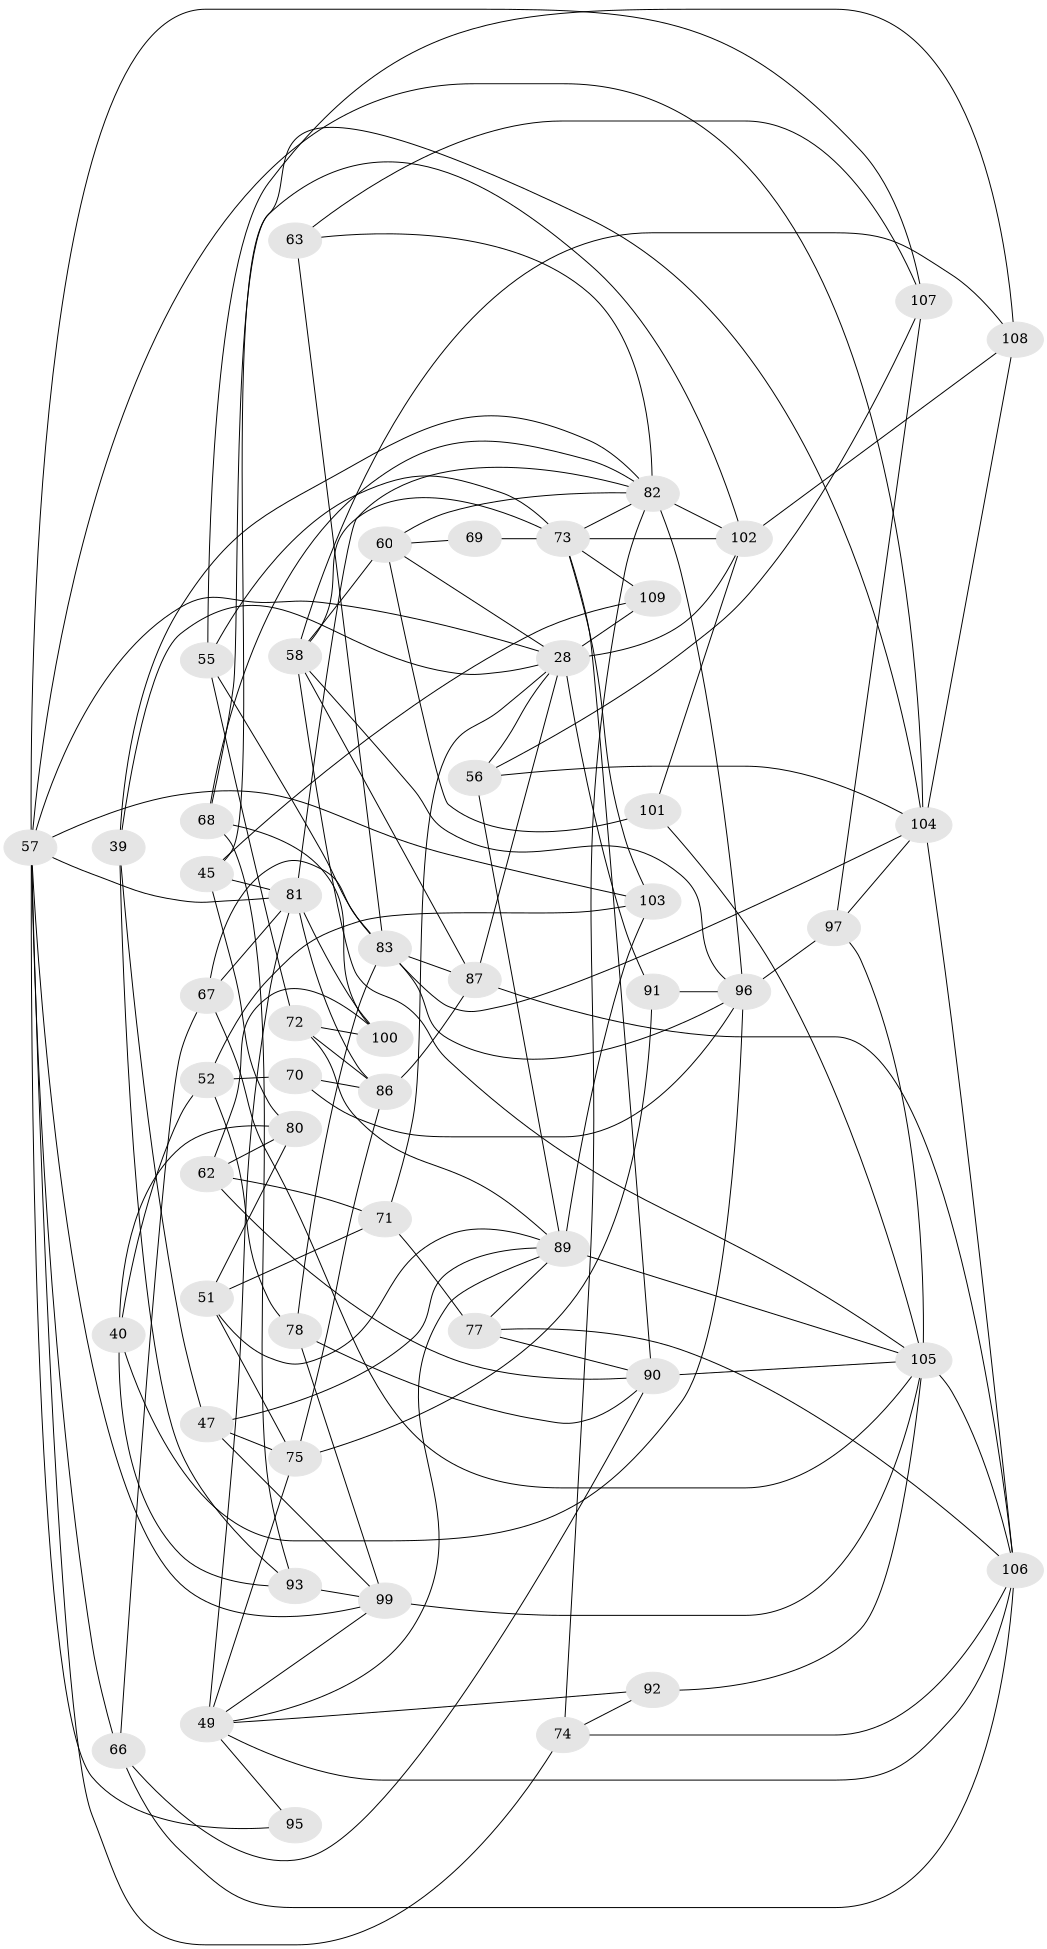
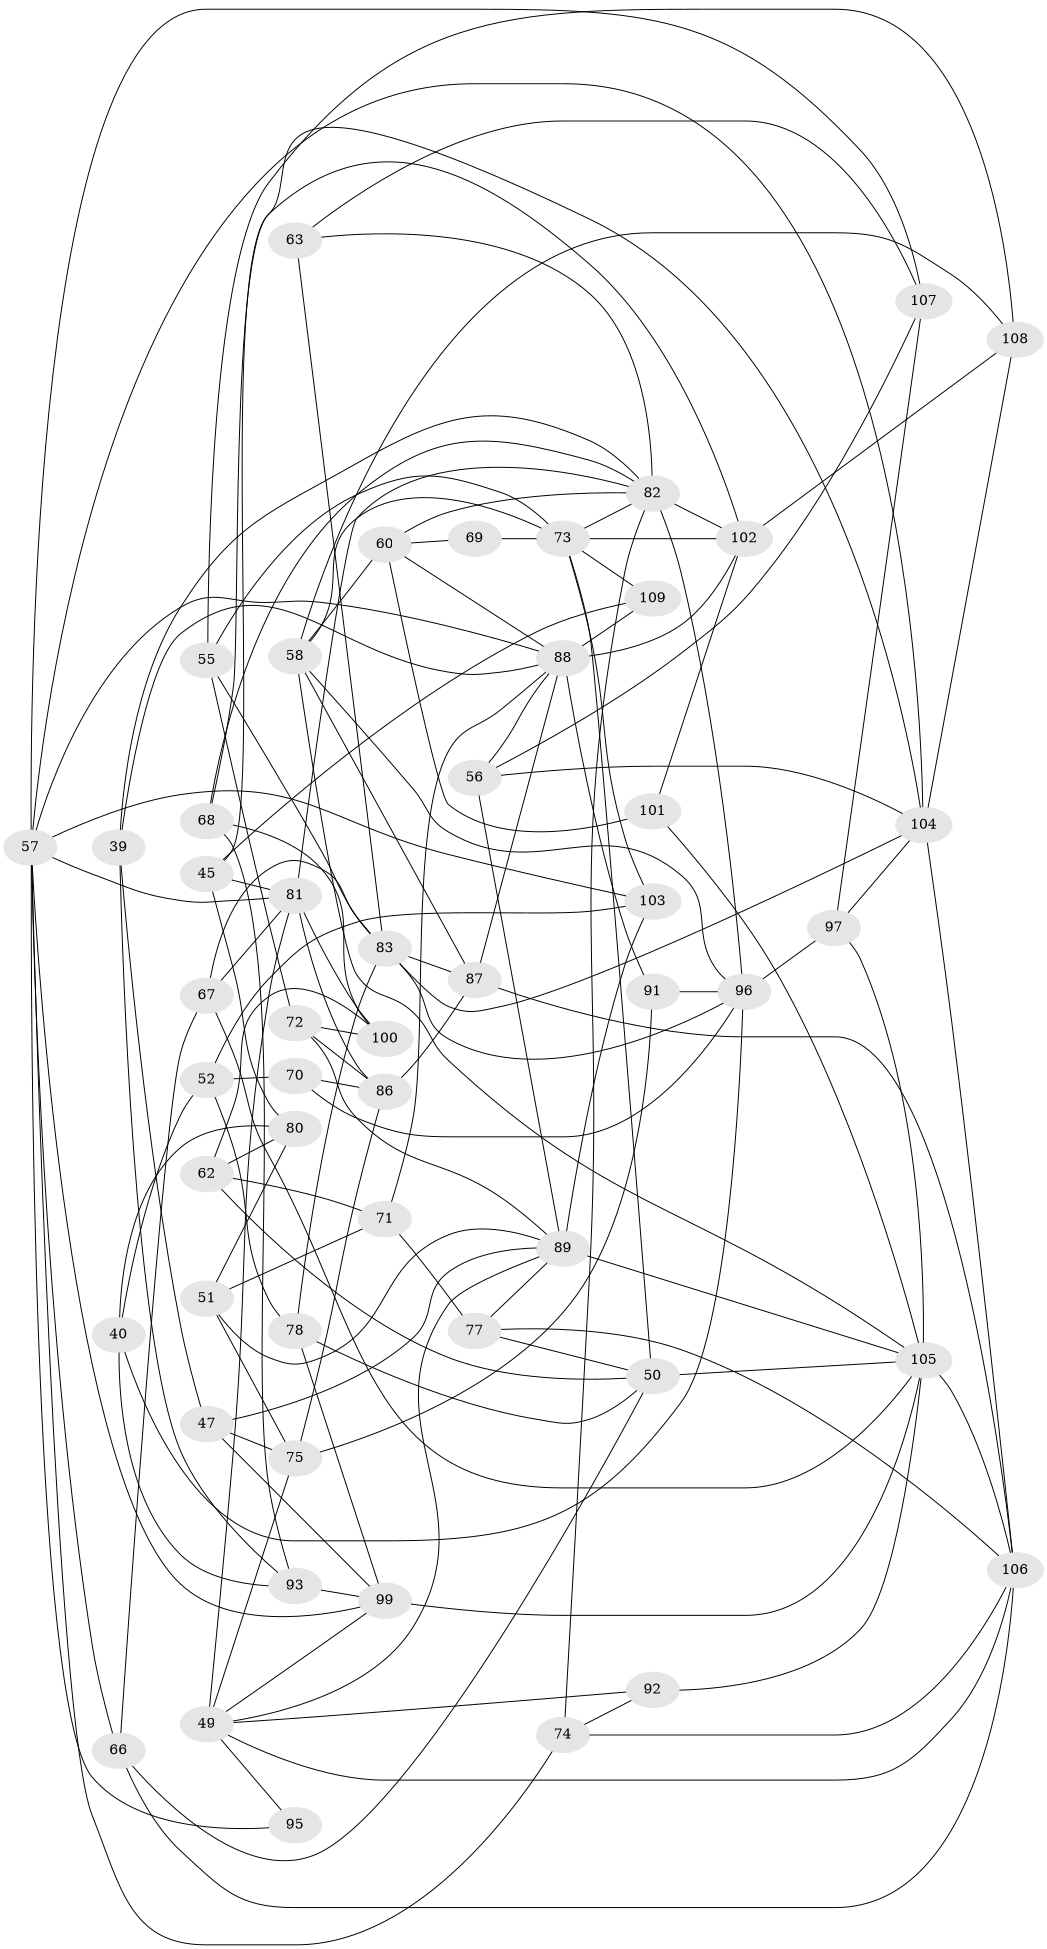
  graph {
    rankdir=LR
    node [color=gray90 style=filled]
    93 [super="+84"]
    99 [super="+35+94"]
    102 [super="+61"]
    108
    109 [super="+85"]
    39
    47
    82 [super="+20+28+50+42"]
-   88 [super="+5+29+59" label=28]
+   88 [super="+5+29+59"]
    75 [super="+22"]
    89 [super="+24+79"]
    96 [super="+32+43"]
    91
    40
    52
    80
    70
    78
    103
    97 [super="+76"]
    45
    81 [super="+14+41"]
    104 [super="+2+7"]
    100
    86 [super="+15"]
    106 [super="+48"]
    105 [super="+30+65"]
    49 [super="+44"]
    92
    95
    51
    71
    77 [super="+21"]
    83 [super="+46"]
-   90 [super="+36"]
+   90 [super="+36" label=50]
    72 [super="+13"]
    55
    73 [super="+8+37"]
    87 [super="+64"]
    56
    107
    57 [super="+10+25+54"]
    66
    74
    67
    58 [super="+6+27"]
    60 [super="+26"]
    69
    101
    62
    63
    68
    93 -- 99 [weight=2]
    99 -- 105 [weight=2]
    102 -- 108
    39 -- 93
    39 -- 47
    39 -- 82
    39 -- 88
    47 -- 99
    47 -- 75
    47 -- 89
    82 -- 102
    82 -- 96 [weight=2]
    88 -- 102
    88 -- 109 [weight=2]
    88 -- 91 [weight=2]
    75 -- 91
    75 -- 86 [weight=2]
    89 -- 103
    89 -- 105 [weight=2]
    96 -- 97 [weight=2]
    91 -- 96
    40 -- 93
    40 -- 96
    40 -- 52
    40 -- 80
    52 -- 70
    52 -- 78
    52 -- 103
    70 -- 96 [weight=2]
    70 -- 86
    78 -- 99
    78 -- 83
    78 -- 90
    97 -- 104 [weight=2]
    97 -- 105
    97 -- 107
    45 -- 109
    45 -- 80
    45 -- 81
    45 -- 104
    81 -- 82
    81 -- 100
    81 -- 86
    104 -- 108
    104 -- 106
    86 -- 87
    105 -- 106
    49 -- 99
    49 -- 75
    49 -- 89
    49 -- 81 [weight=2]
    49 -- 106 [weight=2]
    49 -- 92
    49 -- 95 [weight=2]
    92 -- 105
    51 -- 75
    51 -- 89
    51 -- 80
    51 -- 71
    71 -- 88
    71 -- 77
    77 -- 89 [weight=2]
    77 -- 106
    77 -- 90 [weight=2]
    83 -- 96
    83 -- 104
    83 -- 87
    90 -- 105 [weight=2]
    72 -- 89
    72 -- 100
    72 -- 86
    55 -- 108
    55 -- 83
    55 -- 72
    55 -- 73
    73 -- 102
    73 -- 109
    73 -- 82 [weight=2]
    73 -- 103
    73 -- 90
    87 -- 88
    87 -- 106
    56 -- 88
    56 -- 89
    56 -- 104
    56 -- 107
    57 -- 99
    57 -- 88 [weight=2]
    57 -- 103
    57 -- 81
    57 -- 104
    57 -- 95
    57 -- 107
    57 -- 66
    57 -- 74
    66 -- 106
    66 -- 90
    66 -- 67
    74 -- 82
    74 -- 106
    74 -- 92
    67 -- 81
    67 -- 105
    67 -- 83
    58 -- 108
    58 -- 96
    58 -- 105
    58 -- 73
    58 -- 87 [weight=2]
    58 -- 60 [weight=2]
    60 -- 82 [weight=2]
    60 -- 88
    60 -- 69 [weight=2]
    60 -- 101
    69 -- 73 [weight=2]
    101 -- 102 [weight=2]
    101 -- 105
    62 -- 80
    62 -- 100
    62 -- 71
    62 -- 90
    63 -- 82
    63 -- 83
    63 -- 107
    68 -- 93
    68 -- 102
    68 -- 82
    68 -- 100
  }
